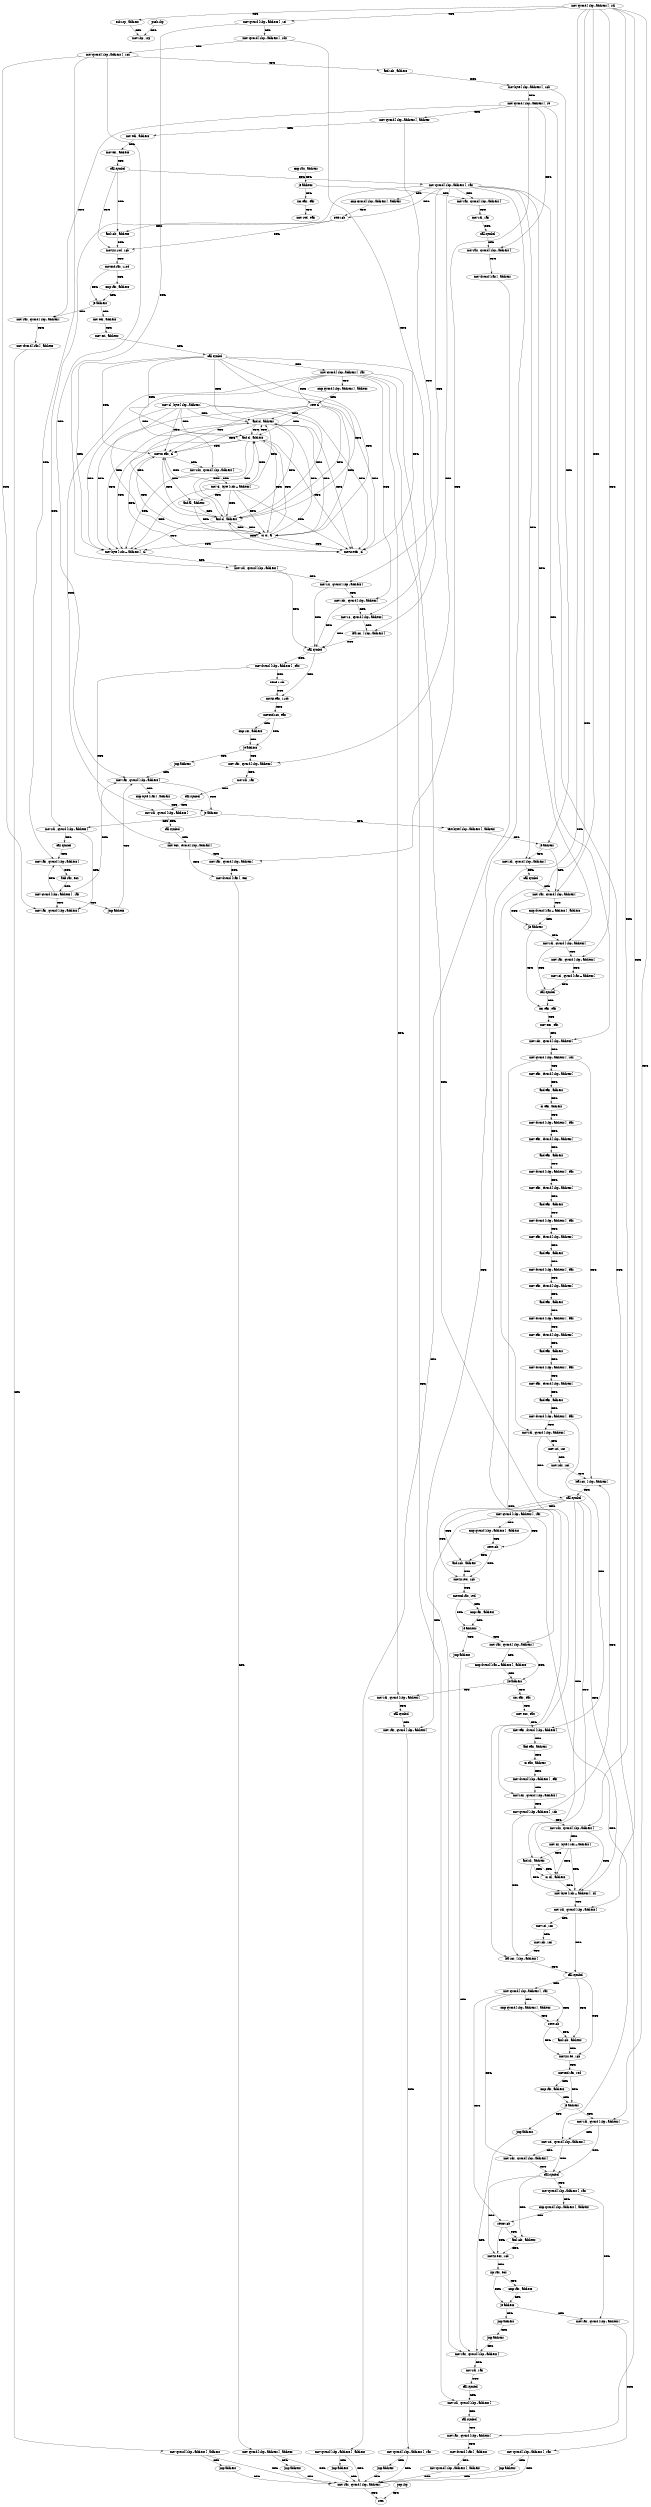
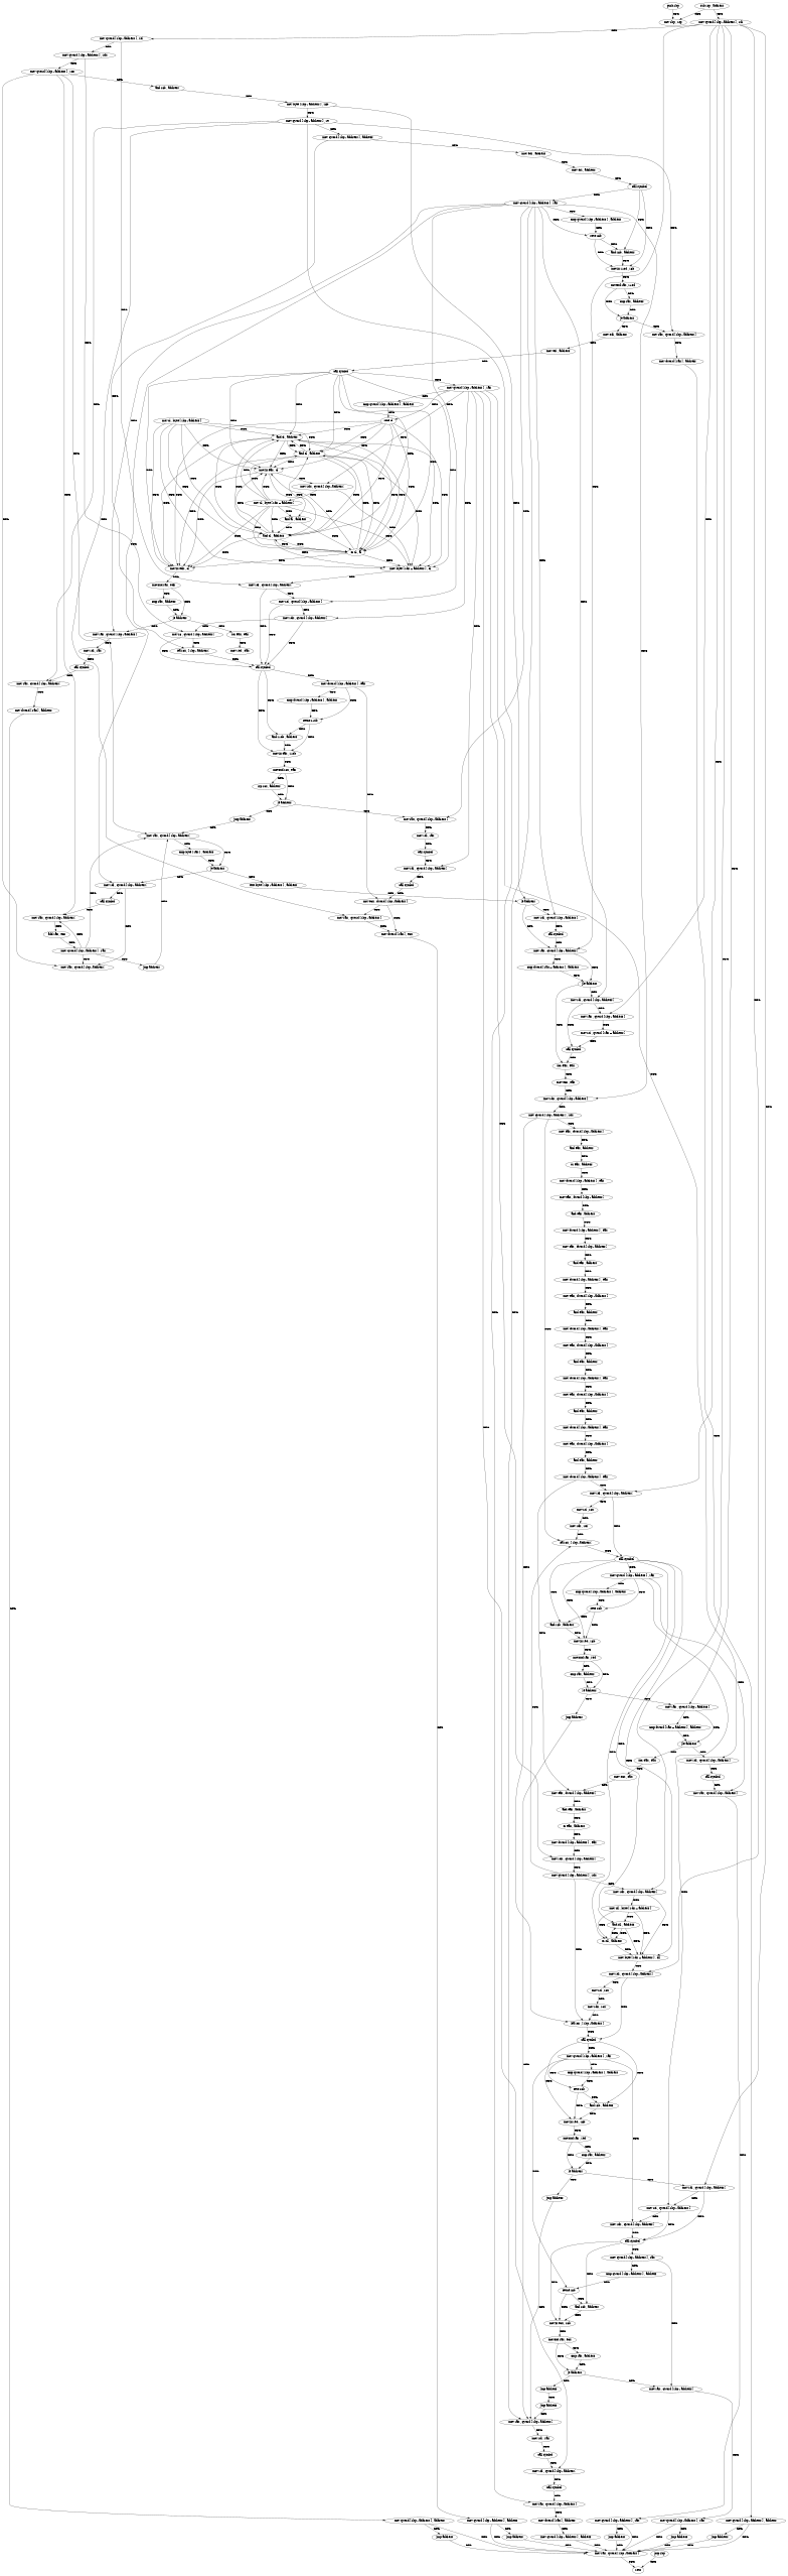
  digraph {
    n1 [label="push rbp"]
    n2 [label="mov rbp , rsp"]
    n3 [label="sub rsp , address"]
    n4 [label="mov qword [ rbp - address ] , rdi"]
    n5 [label="mov qword [ rbp - address ] , rsi"]
    n6 [label="mov rax , qword [ rbp - address ]"]
    n7 [label="mov rdi , qword [ rbp - address ]"]
    n8 [label="mov rax , qword [ rbp - address ]"]
    n9 [label="mov rax , qword [ rbp - address ]"]
    n10 [label="mov rdx , qword [ rbp - address ]"]
    n11 [label="mov rdi , qword [ rbp - address ]"]
    n12 [label="mov rdi , qword [ rbp - address ]"]
    n13 [label="mov qword [ rbp - address ] , rdx"]
    n14 [label="mov rdi , qword [ rbp - address ]"]
    n15 [label="cmp dword [ rax + address ] , address"]
    n16 [label="jle address"]
    n17 [label="mov rsi , rcx"]
    n18 [label="call symbol"]
    n19 [label="cmp dword [ rax + address ] , address"]
    n20 [label="jle address"]
    n21 [label="mov rsi , qword [ rax + address ]"]
    n22 [label="mov byte [ rdx + address ] , sil"]
    n23 [label="mov sil , byte [ rdx + address ]"]
    n24 [label="mov rsi , rcx"]
    n25 [label="call symbol"]
    n26 [label="mov rsi , qword [ rbp - address ]"]
    n27 [label="call symbol"]
    n28 [label="mov qword [ rbp - address ] , rcx"]
    n29 [label="mov r8 , qword [ rbp - address ]"]
    n30 [label="mov rsi , qword [ rbp - address ]"]
    n31 [label="call symbol"]
    n32 [label="and r8b , address"]
    n33 [label="mov rax , qword [ rbp - address ]"]
    n34 [label="mov rax , qword [ rbp - address ]"]
    n35 [label="mov rax , qword [ rbp - address ]"]
    n36 [label="lea rcx , [ rbp - address ]"]
    n37 [label="mov byte [ rbp - address ] , r8b"]
    n38 [label="cmp byte [ rax ] , address"]
    n39 [label="je address"]
    n40 [label="add rax , ecx"]
    n41 [label="mov qword [ rbp - address ] , r9"]
    n42 [label="je address"]
    n43 [label="mov qword [ rbp - address ] , address"]
    n44 [label="mov rax , qword [ rbp - address ]"]
    n45 [label="mov rax , qword [ rbp - address ]"]
    n46 [label="mov rax , qword [ rbp - address ]"]
    n47 [label="mov rax , qword [ rbp - address ]"]
    n48 [label="mov cl , byte [ rbp - address ]"]
    n49 [label="and cl , address"]
    n50 [label="movzx edx , cl"]
    n51 [label="and cl , address"]
    n52 [label="movzx eax , cl"]
    n53 [label="and cl , address"]
    n54 [label="or cl , al"]
    n55 [label="mov byte [ rdx + address ] , cl"]
    n56 [label="mov rdi , qword [ rbp - address ]"]
    n57 [label="mov edi , address"]
    n58 [label="mov dword [ rax ] , address"]
    n59 [label="mov dword [ rax ] , address"]
    n60 [label="mov dword [ rax ] , ecx"]
    n61 [label="mov dword [ rax ] , address"]
    n62 [label="mov esi , address"]
    n63 [label="call symbol"]
    n64 [label="mov qword [ rbp - address ] , rax"]
    n65 [label="and r8b , address"]
    n66 [label="movzx r10d , r8b"]
    n67 [label="cmp qword [ rbp - address ] , address"]
    n68 [label="sete r8b"]
    n69 [label="mov rax , qword [ rbp - address ]"]
    n70 [label="mov rax , qword [ rbp - address ]"]
    n71 [label="mov rdi , qword [ rbp - address ]"]
    n72 [label="mov rdi , qword [ rbp - address ]"]
    n73 [label="mov rdx , qword [ rbp - address ]"]
    n74 [label="mov rax , qword [ rbp - address ]"]
    n75 [label="movsxd rax , r10d"]
    n76 [label="mov rdi , rax"]
    n77 [label="mov rdx , qword [ rbp - address ]"]
    n78 [label="mov rdi , rax"]
    n79 [label="call symbol"]
    n80 [label="call symbol"]
    n81 [label="call symbol"]
    n82 [label="mov qword [ rbp - address ] , rdx"]
    n83 [label="mov rdi , rax"]
    n84 [label="cmp rax , address"]
    n85 [label="je address"]
    n86 [label="mov edi , address"]
    n87 [label="mov esi , address"]
    n88 [label="call symbol"]
    n89 [label="mov qword [ rbp - address ] , address"]
    n90 [label="mov qword [ rbp - address ] , rax"]
    n91 [label="cmp qword [ rbp - address ] , address"]
    n92 [label="sete cl"]
    n93 [label="mov rdx , qword [ rbp - address ]"]
    n94 [label="mov rdi , qword [ rbp - address ]"]
    n95 [label="mov rdi , qword [ rbp - address ]"]
    n96 [label="mov rdx , qword [ rbp - address ]"]
    n97 [label="mov rdi , qword [ rbp - address ]"]
+   n98 [label="movsxd rax , edx"]
    n99 [label="and al , address"]
    n100 [label="mov cl , byte [ rdx + address ]"]
    n101 [label="call symbol"]
    n102 [label="call symbol"]
    n103 [label="mov qword [ rbp - address ] , rdx"]
    n104 [label="call symbol"]
    n105 [label="cmp rax , address"]
    n106 [label="je address"]
    n107 [label="xor eax , eax"]
    n108 [label="mov r9d , eax"]
    n109 [label="call symbol"]
    n110 [label="jmp address"]
    n111 [label="mov rax , qword [ rbp - address ]"]
    n112 [label=retn]
    n113 [label="mov dword [ rbp - address ] , eax"]
+   n114 [label="and r10b , address"]
    n115 [label="movzx eax , r10b"]
+   n116 [label="cmp dword [ rbp - address ] , address"]
    n117 [label="setne r10b"]
    n118 [label="mov ecx , dword [ rbp - address ]"]
    n119 [label="movsxd rcx , eax"]
-   n120 [label="cmp rcx , address"]
+   n120 [label="rsp rcx , address"]
    n121 [label="je address"]
    n122 [label="jmp address"]
    n123 [label="call symbol"]
    n124 [label="mov qword [ rbp - address ] , address"]
    n125 [label="jmp address"]
    n126 [label="pop rbp"]
    n127 [label="test byte [ rbp - address ] , address"]
    n128 [label="mov qword [ rbp - address ] , address"]
    n129 [label="jmp address"]
    n130 [label="xor eax , eax"]
    n131 [label="mov qword [ rbp - address ] , rax"]
    n132 [label="jmp address"]
    n133 [label="mov ecx , eax"]
    n134 [label="mov eax , dword [ rbp - address ]"]
    n135 [label="lea rcx , [ rbp - address ]"]
    n136 [label="lea rcx , [ rbp - address ]"]
    n137 [label="and eax , address"]
    n138 [label="or eax , address"]
    n139 [label="mov dword [ rbp - address ] , eax"]
    n140 [label="mov eax , dword [ rbp - address ]"]
    n141 [label="and eax , address"]
    n142 [label="mov dword [ rbp - address ] , eax"]
    n143 [label="mov eax , dword [ rbp - address ]"]
    n144 [label="and eax , address"]
    n145 [label="mov dword [ rbp - address ] , eax"]
    n146 [label="mov eax , dword [ rbp - address ]"]
    n147 [label="and eax , address"]
    n148 [label="mov dword [ rbp - address ] , eax"]
    n149 [label="mov eax , dword [ rbp - address ]"]
    n150 [label="and eax , address"]
    n151 [label="mov dword [ rbp - address ] , eax"]
    n152 [label="mov eax , dword [ rbp - address ]"]
    n153 [label="and eax , address"]
    n154 [label="mov dword [ rbp - address ] , eax"]
    n155 [label="mov eax , dword [ rbp - address ]"]
    n156 [label="and eax , address"]
    n157 [label="mov dword [ rbp - address ] , eax"]
    n158 [label="mov eax , dword [ rbp - address ]"]
    n159 [label="and eax , address"]
    n160 [label="mov rdx , rcx"]
    n161 [label="mov qword [ rbp - address ] , rax"]
    n162 [label="and r8b , address"]
    n163 [label="movzx r9d , r8b"]
    n164 [label="and sil , address"]
    n165 [label="or sil , address"]
    n166 [label="cmp qword [ rbp - address ] , address"]
    n167 [label="sete r8b"]
    n168 [label="mov rax , qword [ rbp - address ]"]
    n169 [label="movsxd rax , r9d"]
    n170 [label="mov qword [ rbp - address ] , rax"]
    n171 [label="mov rdx , qword [ rbp - address ]"]
    n172 [label="cmp rax , address"]
    n173 [label="je address"]
    n174 [label="jmp address"]
    n175 [label="xor eax , eax"]
    n176 [label="mov ecx , eax"]
    n177 [label="call symbol"]
    n178 [label="jmp address"]
    n179 [label="or eax , address"]
    n180 [label="mov dword [ rbp - address ] , eax"]
    n181 [label="mov rdx , rcx"]
    n182 [label="mov qword [ rbp - address ] , rax"]
    n183 [label="and r8b , address"]
    n184 [label="movzx r9d , r8b"]
    n185 [label="cmp qword [ rbp - address ] , address"]
    n186 [label="sete r8b"]
    n187 [label="setne r8b"]
    n188 [label="movsxd rax , r9d"]
    n189 [label="and r8b , address"]
    n190 [label="movzx ecx , r8b"]
    n191 [label="cmp rax , address"]
    n192 [label="je address"]
    n193 [label="jmp address"]
    n194 [label="mov qword [ rbp - address ] , rax"]
    n195 [label="mov qword [ rbp - address ] , address"]
    n196 [label="cmp qword [ rbp - address ] , address"]
    n197 [label="mov rax , qword [ rbp - address ]"]
-   n198 [label="rsp rax , ecx"]
+   n198 [label="movsxd rax , ecx"]
    n199 [label="mov qword [ rbp - address ] , rax"]
    n200 [label="cmp rax , address"]
    n201 [label="je address"]
    n202 [label="jmp address"]
    n203 [label="jmp address"]
    n204 [label="jmp address"]
    n1 -> n2 [label=CFG]
    n3 -> n2 [label=CFG]
-   n4 -> n3 [label=CFG]
+   n3 -> n4 [label=CFG]
    n4 -> n5 [label=CFG]
    n4 -> n6 [label=DFG]
    n4 -> n7 [label=DFG]
    n4 -> n8 [label=DFG]
    n4 -> n9 [label=DFG]
    n4 -> n10 [label=DFG]
    n4 -> n11 [label=DFG]
    n4 -> n12 [label=DFG]
    n5 -> n13 [label=CFG]
    n5 -> n14 [label=DFG]
    n6 -> n15 [label=CFG]
    n6 -> n16 [label=DFG]
    n7 -> n17 [label=CFG]
    n7 -> n18 [label=DFG]
    n8 -> n19 [label=CFG]
    n8 -> n20 [label=DFG]
    n9 -> n21 [label=DFG]
    n10 -> n22 [label=DFG]
    n10 -> n23 [label=DFG]
    n11 -> n24 [label=CFG]
    n11 -> n25 [label=DFG]
    n12 -> n26 [label=CFG]
    n12 -> n27 [label=DFG]
    n13 -> n28 [label=CFG]
    n13 -> n29 [label=DFG]
    n14 -> n30 [label=CFG]
    n14 -> n31 [label=DFG]
    n15 -> n16 [label=CFG]
    n16 -> n72 [label=CFG]
    n16 -> n130 [label=CFG]
    n17 -> n160 [label=CFG]
    n18 -> n22 [label=DFG]
    n18 -> n161 [label=DFG]
    n18 -> n162 [label=DFG]
    n18 -> n163 [label=DFG]
    n18 -> n164 [label=DFG]
    n18 -> n165 [label=DFG]
    n19 -> n20 [label=CFG]
    n20 -> n95 [label=CFG]
    n20 -> n175 [label=CFG]
    n21 -> n81 [label=DFG]
    n22 -> n11 [label=CFG]
    n23 -> n22 [label=DFG]
    n23 -> n164 [label=DFG]
    n23 -> n165 [label=DFG]
    n24 -> n181 [label=CFG]
    n25 -> n182 [label=DFG]
    n25 -> n183 [label=DFG]
    n25 -> n184 [label=DFG]
    n26 -> n27 [label=DFG]
    n26 -> n171 [label=CFG]
    n27 -> n189 [label=DFG]
    n27 -> n190 [label=DFG]
    n27 -> n194 [label=DFG]
    n28 -> n32 [label=CFG]
    n28 -> n33 [label=DFG]
    n28 -> n34 [label=DFG]
    n28 -> n35 [label=DFG]
    n29 -> n31 [label=DFG]
    n29 -> n36 [label=CFG]
    n30 -> n31 [label=DFG]
    n30 -> n77 [label=CFG]
    n31 -> n113 [label=DFG]
+   n31 -> n114 [label=DFG]
    n31 -> n115 [label=DFG]
    n32 -> n37 [label=DFG]
    n33 -> n38 [label=CFG]
    n33 -> n39 [label=DFG]
    n35 -> n40 [label=DFG]
    n36 -> n31 [label=DFG]
    n37 -> n41 [label=DFG]
    n37 -> n42 [label=DFG]
    n38 -> n39 [label=CFG]
    n39 -> n71 [label=CFG]
    n39 -> n127 [label=CFG]
    n40 -> n131 [label=DFG]
    n41 -> n43 [label=CFG]
    n41 -> n44 [label=DFG]
    n41 -> n45 [label=DFG]
    n41 -> n46 [label=DFG]
    n41 -> n47 [label=DFG]
    n42 -> n6 [label=CFG]
    n42 -> n56 [label=CFG]
    n43 -> n36 [label=DFG]
    n43 -> n57 [label=CFG]
    n44 -> n58 [label=DFG]
    n45 -> n59 [label=DFG]
    n46 -> n60 [label=DFG]
    n47 -> n61 [label=DFG]
    n48 -> n49 [label=DFG]
    n48 -> n50 [label=DFG]
    n48 -> n51 [label=DFG]
    n48 -> n52 [label=DFG]
    n48 -> n53 [label=DFG]
    n48 -> n54 [label=DFG]
    n48 -> n55 [label=DFG]
    n49 -> n50 [label=DFG]
    n49 -> n51 [label=DFG]
    n49 -> n52 [label=DFG]
    n49 -> n53 [label=DFG]
    n49 -> n54 [label=DFG]
    n49 -> n55 [label=DFG]
+   n50 -> n98 [label=DFG]
    n51 -> n49 [label=DFG]
    n51 -> n50 [label=DFG]
    n51 -> n52 [label=DFG]
    n51 -> n53 [label=DFG]
    n51 -> n54 [label=DFG]
    n51 -> n55 [label=DFG]
    n52 -> n50 [label=DFG]
    n52 -> n93 [label=CFG]
    n52 -> n99 [label=DFG]
    n53 -> n49 [label=DFG]
    n53 -> n50 [label=DFG]
    n53 -> n51 [label=DFG]
    n53 -> n52 [label=DFG]
    n53 -> n54 [label=DFG]
    n53 -> n55 [label=DFG]
    n54 -> n49 [label=DFG]
    n54 -> n50 [label=DFG]
    n54 -> n51 [label=DFG]
    n54 -> n52 [label=CFG]
    n54 -> n53 [label=DFG]
    n54 -> n55 [label=DFG]
    n55 -> n14 [label=CFG]
    n56 -> n80 [label=DFG]
    n57 -> n62 [label=CFG]
    n58 -> n89 [label=CFG]
    n59 -> n124 [label=CFG]
    n60 -> n128 [label=CFG]
    n61 -> n195 [label=CFG]
    n62 -> n63 [label=CFG]
    n63 -> n64 [label=DFG]
    n63 -> n65 [label=DFG]
    n63 -> n66 [label=DFG]
    n64 -> n30 [label=DFG]
    n64 -> n56 [label=DFG]
    n64 -> n67 [label=CFG]
    n64 -> n68 [label=DFG]
    n64 -> n69 [label=DFG]
    n64 -> n70 [label=DFG]
    n64 -> n71 [label=DFG]
    n64 -> n72 [label=DFG]
    n64 -> n73 [label=DFG]
    n64 -> n74 [label=DFG]
    n65 -> n66 [label=DFG]
    n66 -> n75 [label=DFG]
    n67 -> n68 [label=CFG]
    n68 -> n65 [label=DFG]
    n68 -> n66 [label=DFG]
    n69 -> n76 [label=DFG]
    n70 -> n78 [label=DFG]
    n71 -> n34 [label=CFG]
    n71 -> n79 [label=DFG]
    n72 -> n9 [label=CFG]
    n72 -> n81 [label=DFG]
    n73 -> n82 [label=DFG]
    n74 -> n83 [label=DFG]
    n75 -> n84 [label=CFG]
    n75 -> n85 [label=DFG]
    n76 -> n109 [label=DFG]
    n77 -> n29 [label=CFG]
    n77 -> n31 [label=DFG]
    n78 -> n123 [label=DFG]
    n79 -> n35 [label=CFG]
    n80 -> n6 [label=CFG]
    n81 -> n130 [label=CFG]
    n82 -> n134 [label=CFG]
    n82 -> n135 [label=DFG]
    n82 -> n136 [label=DFG]
    n83 -> n177 [label=DFG]
    n84 -> n85 [label=CFG]
    n85 -> n44 [label=CFG]
    n85 -> n86 [label=CFG]
    n86 -> n87 [label=CFG]
    n87 -> n88 [label=CFG]
    n88 -> n49 [label=DFG]
    n88 -> n50 [label=DFG]
    n88 -> n51 [label=DFG]
    n88 -> n52 [label=DFG]
    n88 -> n53 [label=DFG]
    n88 -> n54 [label=DFG]
    n88 -> n55 [label=DFG]
    n88 -> n90 [label=DFG]
    n89 -> n110 [label=CFG]
    n89 -> n111 [label=DFG]
    n90 -> n77 [label=DFG]
    n90 -> n91 [label=CFG]
    n90 -> n92 [label=DFG]
    n90 -> n93 [label=DFG]
    n90 -> n94 [label=DFG]
    n90 -> n95 [label=DFG]
    n90 -> n96 [label=DFG]
    n90 -> n97 [label=DFG]
    n91 -> n92 [label=CFG]
    n92 -> n49 [label=DFG]
    n92 -> n50 [label=DFG]
    n92 -> n51 [label=DFG]
    n92 -> n52 [label=CFG]
    n92 -> n53 [label=DFG]
    n92 -> n54 [label=DFG]
    n92 -> n55 [label=DFG]
    n93 -> n55 [label=DFG]
    n93 -> n100 [label=DFG]
    n94 -> n101 [label=DFG]
    n95 -> n102 [label=DFG]
    n96 -> n103 [label=DFG]
    n97 -> n104 [label=DFG]
+   n98 -> n105 [label=CFG]
+   n98 -> n106 [label=DFG]
    n99 -> n53 [label=CFG]
    n99 -> n54 [label=DFG]
    n100 -> n49 [label=DFG]
    n100 -> n50 [label=DFG]
    n100 -> n51 [label=DFG]
    n100 -> n52 [label=DFG]
    n100 -> n53 [label=DFG]
    n100 -> n54 [label=DFG]
    n100 -> n55 [label=DFG]
    n100 -> n99 [label=DFG]
    n101 -> n118 [label=CFG]
    n102 -> n168 [label=CFG]
    n103 -> n10 [label=CFG]
    n103 -> n135 [label=DFG]
    n103 -> n136 [label=DFG]
    n104 -> n47 [label=CFG]
    n105 -> n106 [label=CFG]
    n106 -> n69 [label=CFG]
    n106 -> n107 [label=CFG]
    n107 -> n108 [label=CFG]
    n109 -> n45 [label=CFG]
    n110 -> n111 [label=CFG]
    n111 -> n112 [label=DFG]
+   n113 -> n116 [label=CFG]
    n113 -> n117 [label=DFG]
    n113 -> n118 [label=DFG]
+   n114 -> n115 [label=DFG]
    n115 -> n119 [label=DFG]
+   n116 -> n117 [label=CFG]
+   n117 -> n114 [label=DFG]
    n117 -> n115 [label=DFG]
    n118 -> n46 [label=CFG]
    n118 -> n60 [label=DFG]
    n119 -> n120 [label=CFG]
    n119 -> n121 [label=DFG]
    n120 -> n121 [label=CFG]
    n121 -> n70 [label=CFG]
    n121 -> n122 [label=CFG]
    n122 -> n33 [label=CFG]
    n123 -> n94 [label=CFG]
    n124 -> n111 [label=DFG]
    n124 -> n125 [label=CFG]
    n125 -> n111 [label=CFG]
    n126 -> n112 [label=CFG]
    n127 -> n42 [label=CFG]
    n128 -> n111 [label=DFG]
    n128 -> n129 [label=CFG]
    n129 -> n111 [label=CFG]
    n130 -> n133 [label=CFG]
    n131 -> n33 [label=DFG]
    n131 -> n34 [label=DFG]
    n131 -> n35 [label=DFG]
    n131 -> n132 [label=CFG]
    n132 -> n33 [label=CFG]
    n133 -> n73 [label=CFG]
    n134 -> n137 [label=DFG]
    n135 -> n18 [label=DFG]
    n136 -> n25 [label=DFG]
    n137 -> n138 [label=DFG]
    n138 -> n139 [label=DFG]
    n139 -> n140 [label=DFG]
    n140 -> n141 [label=DFG]
    n141 -> n142 [label=DFG]
    n142 -> n143 [label=DFG]
    n143 -> n144 [label=DFG]
    n144 -> n145 [label=DFG]
    n145 -> n146 [label=DFG]
    n146 -> n147 [label=DFG]
    n147 -> n148 [label=DFG]
    n148 -> n149 [label=DFG]
    n149 -> n150 [label=DFG]
    n150 -> n151 [label=DFG]
    n151 -> n152 [label=DFG]
    n152 -> n153 [label=DFG]
    n153 -> n154 [label=DFG]
    n154 -> n155 [label=DFG]
    n155 -> n156 [label=DFG]
    n156 -> n157 [label=DFG]
    n157 -> n7 [label=CFG]
    n157 -> n158 [label=DFG]
    n158 -> n159 [label=DFG]
    n159 -> n179 [label=DFG]
    n160 -> n135 [label=CFG]
    n161 -> n26 [label=DFG]
    n161 -> n166 [label=CFG]
    n161 -> n167 [label=DFG]
    n161 -> n168 [label=DFG]
    n162 -> n163 [label=DFG]
    n163 -> n169 [label=DFG]
    n164 -> n22 [label=DFG]
    n164 -> n165 [label=DFG]
    n165 -> n22 [label=DFG]
    n165 -> n164 [label=DFG]
    n166 -> n167 [label=CFG]
    n167 -> n162 [label=DFG]
    n167 -> n163 [label=DFG]
    n168 -> n170 [label=DFG]
    n169 -> n172 [label=CFG]
    n169 -> n173 [label=DFG]
    n170 -> n111 [label=DFG]
    n170 -> n178 [label=CFG]
    n171 -> n27 [label=DFG]
    n172 -> n173 [label=CFG]
    n173 -> n8 [label=CFG]
    n173 -> n174 [label=CFG]
    n174 -> n74 [label=CFG]
    n175 -> n176 [label=CFG]
    n176 -> n158 [label=CFG]
    n177 -> n97 [label=CFG]
    n178 -> n111 [label=CFG]
    n179 -> n180 [label=DFG]
    n180 -> n96 [label=CFG]
    n181 -> n136 [label=CFG]
    n182 -> n171 [label=DFG]
    n182 -> n185 [label=CFG]
    n182 -> n186 [label=DFG]
    n182 -> n187 [label=DFG]
    n183 -> n184 [label=DFG]
    n184 -> n188 [label=DFG]
    n185 -> n186 [label=CFG]
    n186 -> n183 [label=DFG]
    n186 -> n184 [label=DFG]
    n187 -> n189 [label=DFG]
    n187 -> n190 [label=DFG]
    n188 -> n191 [label=CFG]
    n188 -> n192 [label=DFG]
    n189 -> n190 [label=DFG]
    n190 -> n198 [label=DFG]
    n191 -> n192 [label=CFG]
    n192 -> n12 [label=CFG]
    n192 -> n193 [label=CFG]
    n193 -> n74 [label=CFG]
    n194 -> n196 [label=CFG]
    n194 -> n197 [label=DFG]
    n195 -> n111 [label=DFG]
    n196 -> n187 [label=CFG]
    n197 -> n199 [label=DFG]
    n198 -> n200 [label=CFG]
    n198 -> n201 [label=DFG]
    n199 -> n111 [label=DFG]
    n199 -> n204 [label=CFG]
    n200 -> n201 [label=CFG]
    n201 -> n197 [label=CFG]
    n201 -> n202 [label=CFG]
    n202 -> n203 [label=CFG]
    n203 -> n74 [label=CFG]
    n204 -> n111 [label=CFG]
  }
